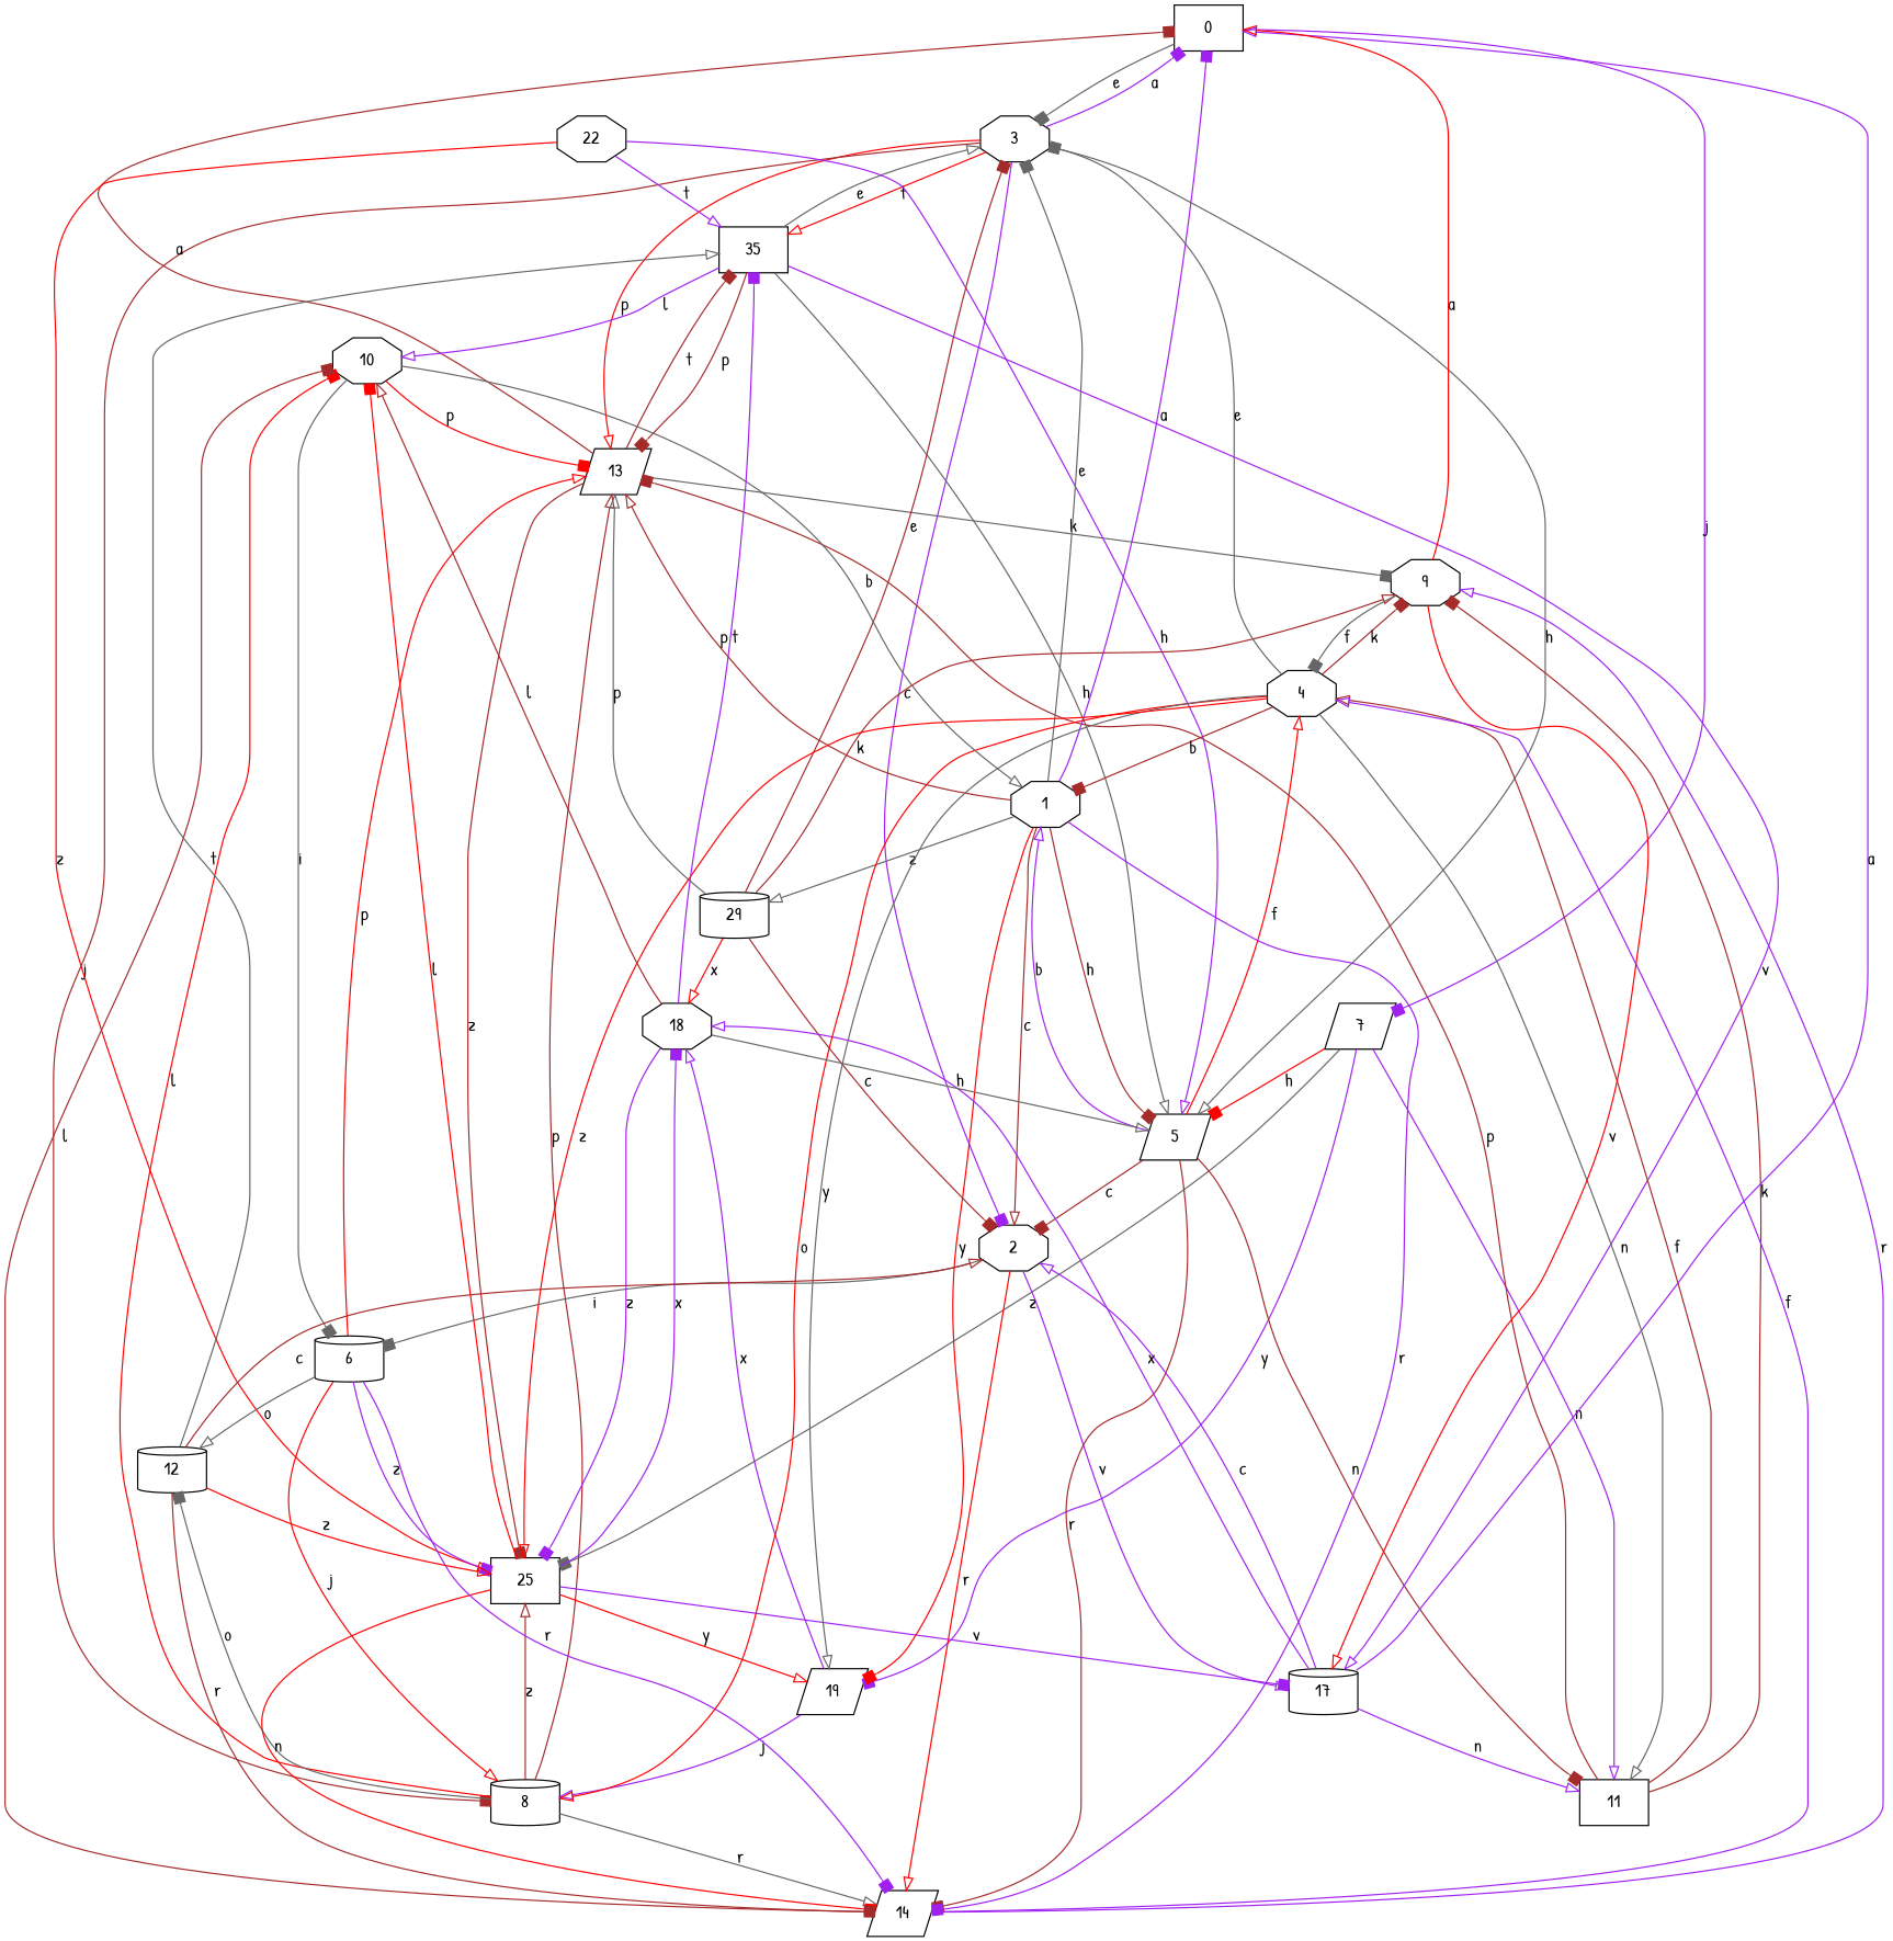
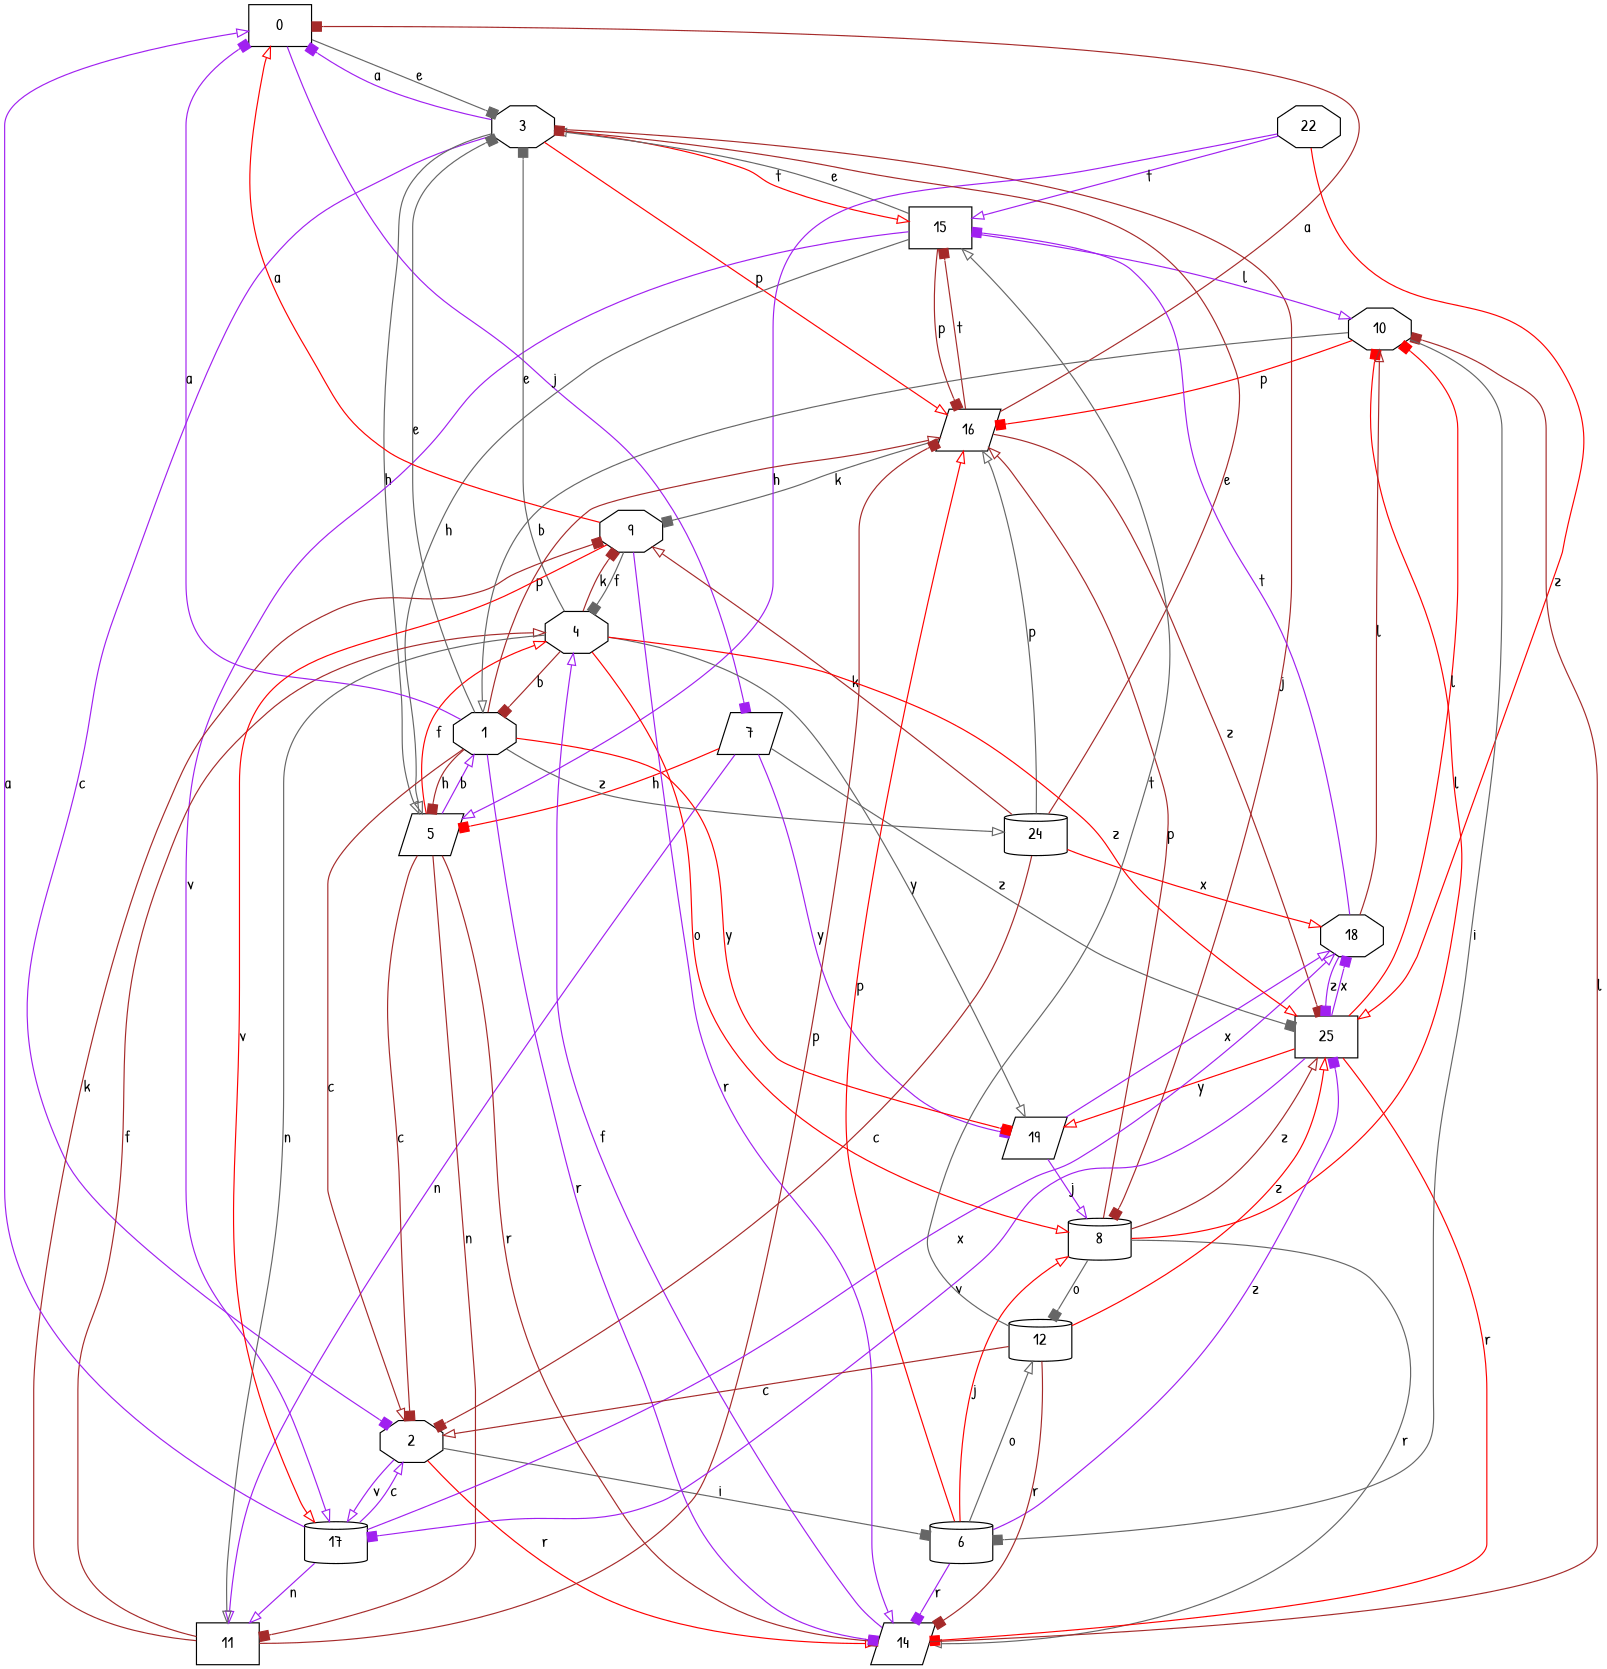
  strict digraph {
    fontname="Patrick Hand"
    node [fontname="Patrick Hand" shape=octagon]
    edge [arrowhead=onormal color=purple fontname="Patrick Hand"]
    0 [shape=box]
    3
    7 [shape=parallelogram]
    2
    5 [shape=parallelogram]
-   13 [shape=parallelogram]
+   13 [shape=parallelogram label=16]
    8 [shape=cylinder]
-   15 [shape=box label=35]
+   15 [shape=box]
    19 [shape=parallelogram]
    11 [shape=box]
    25 [shape=box]
    22
    1
    14 [shape=parallelogram]
-   24 [shape=cylinder label=29]
+   24 [shape=cylinder]
    6 [shape=cylinder]
    17 [shape=cylinder]
    4
    9
    10
    18
    12 [shape=cylinder]
    0 -> 3 [arrowhead=box color=gray40 label=e]
    0 -> 7 [arrowhead=box label=j]
    3 -> 0 [arrowhead=box label=a]
    3 -> 2 [arrowhead=box label=c]
    3 -> 5 [color=gray40 label=h]
    3 -> 13 [color=red label=p]
    3 -> 8 [arrowhead=box color=brown label=j]
    3 -> 15 [color=red label=t]
    7 -> 5 [arrowhead=box color=red label=h]
    7 -> 19 [arrowhead=box label=y]
    7 -> 11 [label=n]
    7 -> 25 [arrowhead=box color=gray40 label=z]
    2 -> 14 [color=red label=r]
    2 -> 6 [arrowhead=box color=gray40 label=i]
    2 -> 17 [label=v]
    5 -> 2 [arrowhead=box color=brown label=c]
    5 -> 11 [arrowhead=box color=brown label=n]
    5 -> 1 [label=b]
    5 -> 14 [arrowhead=box color=brown label=r]
    5 -> 4 [color=red label=f]
    13 -> 0 [arrowhead=box color=brown label=a]
    13 -> 15 [arrowhead=box color=brown label=t]
    13 -> 25 [arrowhead=box color=brown label=z]
    13 -> 9 [arrowhead=box color=gray40 label=k]
    8 -> 13 [color=brown label=p]
    8 -> 25 [color=brown label=z]
    8 -> 14 [color=gray40 label=r]
    8 -> 10 [arrowhead=box color=red label=l]
    8 -> 12 [arrowhead=box color=gray40 label=o]
    15 -> 3 [color=gray40 label=e]
    15 -> 5 [color=gray40 label=h]
    15 -> 13 [arrowhead=box color=brown label=p]
    15 -> 17 [label=v]
    15 -> 10 [label=l]
    19 -> 8 [label=j]
    19 -> 18 [label=x]
    11 -> 13 [arrowhead=box color=brown label=p]
    11 -> 4 [color=brown label=f]
    11 -> 9 [arrowhead=box color=brown label=k]
    25 -> 19 [color=red label=y]
-   25 -> 14 [arrowhead=box color=red label=n]
+   25 -> 14 [arrowhead=box color=red label=r]
    25 -> 17 [arrowhead=box label=v]
    25 -> 10 [arrowhead=box color=red label=l]
    25 -> 18 [arrowhead=box label=x]
    22 -> 5 [label=h]
    22 -> 15 [label=t]
    22 -> 25 [color=red label=z]
    1 -> 0 [arrowhead=box label=a]
    1 -> 3 [arrowhead=box color=gray40 label=e]
    1 -> 2 [color=brown label=c]
    1 -> 5 [arrowhead=box color=brown label=h]
    1 -> 13 [color=brown label=p]
    1 -> 19 [arrowhead=box color=red label=y]
    1 -> 14 [arrowhead=box label=r]
    1 -> 24 [color=gray40 label=z]
    14 -> 4 [label=f]
    14 -> 10 [arrowhead=box color=brown label=l]
    24 -> 3 [arrowhead=box color=brown label=e]
    24 -> 2 [arrowhead=box color=brown label=c]
    24 -> 13 [color=gray40 label=p]
    24 -> 9 [color=brown label=k]
    24 -> 18 [color=red label=x]
    6 -> 13 [color=red label=p]
    6 -> 8 [color=red label=j]
    6 -> 25 [arrowhead=box label=z]
    6 -> 14 [arrowhead=box label=r]
    6 -> 12 [color=gray40 label=o]
    17 -> 0 [label=a]
    17 -> 2 [label=c]
    17 -> 11 [label=n]
    17 -> 18 [label=x]
    4 -> 3 [arrowhead=box color=gray40 label=e]
    4 -> 8 [color=red label=o]
    4 -> 19 [color=gray40 label=y]
    4 -> 11 [color=gray40 label=n]
    4 -> 25 [color=red label=z]
    4 -> 1 [arrowhead=box color=brown label=b]
    4 -> 9 [arrowhead=box color=brown label=k]
    9 -> 0 [color=red label=a]
-   14 -> 9 [label=r]
+   9 -> 14 [label=r]
    9 -> 17 [color=red label=v]
    9 -> 4 [arrowhead=box color=gray40 label=f]
    10 -> 13 [arrowhead=box color=red label=p]
    10 -> 1 [color=gray40 label=b]
    10 -> 6 [arrowhead=box color=gray40 label=i]
-   18 -> 5 [color=gray40 label=h]
    18 -> 15 [arrowhead=box label=t]
    18 -> 25 [arrowhead=box label=z]
    18 -> 10 [color=brown label=l]
    12 -> 2 [color=brown label=c]
    12 -> 15 [color=gray40 label=t]
    12 -> 25 [color=red label=z]
    12 -> 14 [arrowhead=box color=brown label=r]
  }
